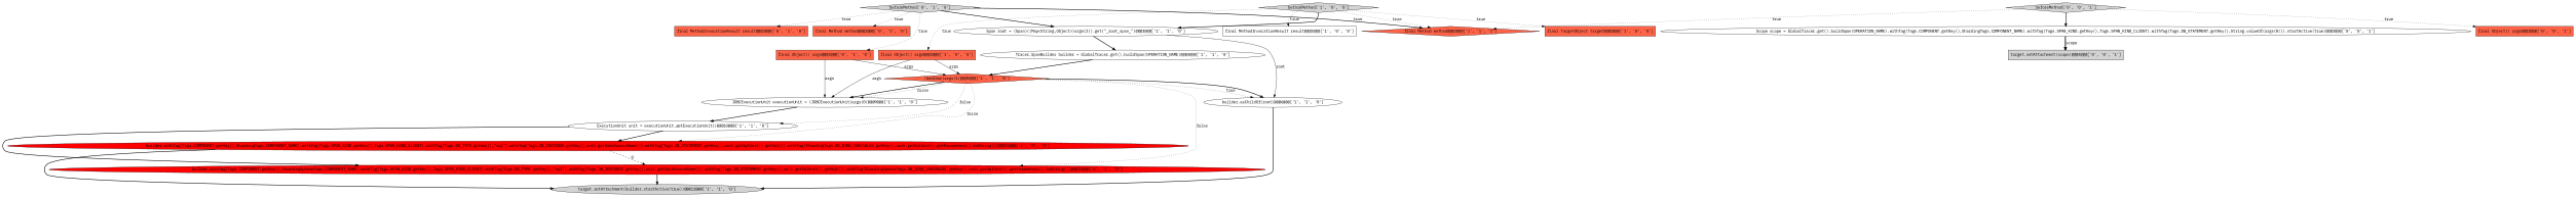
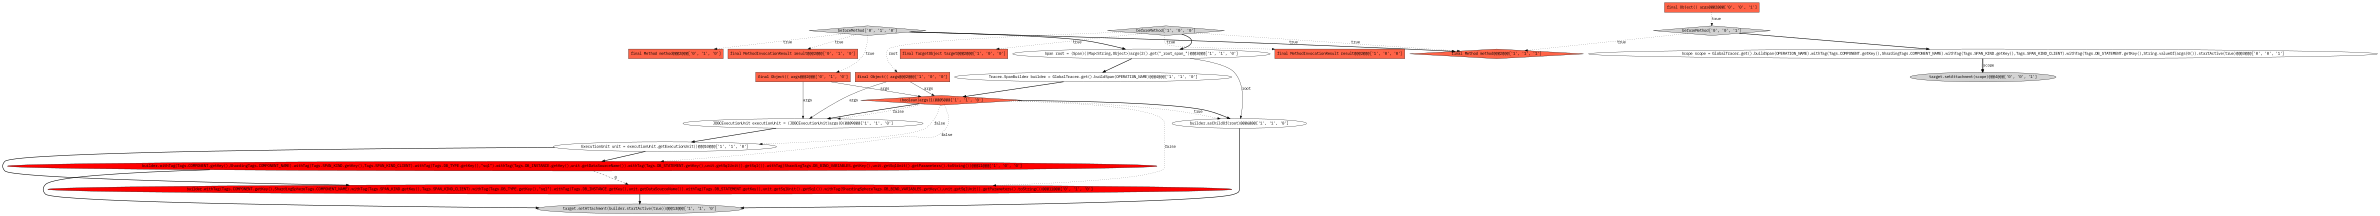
  digraph {
    fontname="IBM Plex Mono"
    node [fillcolor=tomato fontname="IBM Plex Mono" shape=ellipse style=filled]
    edge [fontname="IBM Plex Mono" style=bold]
    n1 [fillcolor=lightgray label="beforeMethod['0', '1', '0']" shape=diamond]
    n2 [fillcolor=white label="Span root = (Span)((Map<String,Object>)args(2().get(\"_root_span_\")@@@3@@@['1', '1', '0']"]
    n3 [label="final MethodInvocationResult result@@@2@@@['0', '1', '0']" shape=box]
    n4 [label="final Method method@@@2@@@['1', '1', '1']" shape=diamond]
    n5 [label="final Method method@@@2@@@['0', '1', '0']" shape=box]
    n6 [label="final Object(( args@@@2@@@['0', '1', '0']" shape=box]
    n7 [fillcolor=white label="builder.asChildOf(root)@@@6@@@['1', '1', '0']"]
    n8 [fillcolor=white label="Tracer.SpanBuilder builder = GlobalTracer.get().buildSpan(OPERATION_NAME)@@@4@@@['1', '1', '0']"]
    n9 [label="(boolean)args(1(@@@5@@@['1', '1', '0']" shape=diamond]
    n10 [fillcolor=white label="JDBCExecutionUnit executionUnit = (JDBCExecutionUnit)args(0(@@@9@@@['1', '1', '0']"]
    n11 [fillcolor=lightgray label="target.setAttachment(builder.startActive(true))@@@13@@@['1', '1', '0']"]
    n12 [label="final TargetObject target@@@2@@@['1', '0', '0']" shape=box]
    n13 [fillcolor=white label="Scope scope = GlobalTracer.get().buildSpan(OPERATION_NAME).withTag(Tags.COMPONENT.getKey(),ShardingTags.COMPONENT_NAME).withTag(Tags.SPAN_KIND.getKey(),Tags.SPAN_KIND_CLIENT).withTag(Tags.DB_STATEMENT.getKey(),String.valueOf(args(0()).startActive(true)@@@3@@@['0', '0', '1']"]
-   n14 [fillcolor=lightgray label="target.setAttachment(scope)@@@4@@@['0', '0', '1']" shape=box]
-   n15 [fillcolor=white label="final MethodInvocationResult result@@@2@@@['1', '0', '0']" shape=box]
+   n14 [fillcolor=lightgray label="target.setAttachment(scope)@@@4@@@['0', '0', '1']"]
+   n15 [label="final MethodInvocationResult result@@@2@@@['1', '0', '0']" shape=box]
    n16 [fillcolor=red label="builder.withTag(Tags.COMPONENT.getKey(),ShardingTags.COMPONENT_NAME).withTag(Tags.SPAN_KIND.getKey(),Tags.SPAN_KIND_CLIENT).withTag(Tags.DB_TYPE.getKey(),\"sql\").withTag(Tags.DB_INSTANCE.getKey(),unit.getDataSourceName()).withTag(Tags.DB_STATEMENT.getKey(),unit.getSqlUnit().getSql()).withTag(ShardingTags.DB_BIND_VARIABLES.getKey(),unit.getSqlUnit().getParameters().toString())@@@11@@@['1', '0', '0']"]
    n17 [fillcolor=red label="builder.withTag(Tags.COMPONENT.getKey(),ShardingSphereTags.COMPONENT_NAME).withTag(Tags.SPAN_KIND.getKey(),Tags.SPAN_KIND_CLIENT).withTag(Tags.DB_TYPE.getKey(),\"sql\").withTag(Tags.DB_INSTANCE.getKey(),unit.getDataSourceName()).withTag(Tags.DB_STATEMENT.getKey(),unit.getSqlUnit().getSql()).withTag(ShardingSphereTags.DB_BIND_VARIABLES.getKey(),unit.getSqlUnit().getParameters().toString())@@@11@@@['0', '1', '0']"]
    n18 [fillcolor=white label="ExecutionUnit unit = executionUnit.getExecutionUnit()@@@10@@@['1', '1', '0']"]
    n19 [label="final Object(( args@@@2@@@['1', '0', '0']" shape=box]
    n20 [fillcolor=lightgray label="beforeMethod['0', '0', '1']" shape=diamond]
    n21 [label="final Object(( args@@@2@@@['0', '0', '1']" shape=box]
    n22 [fillcolor=lightgray label="beforeMethod['1', '0', '0']" shape=diamond]
    n1 -> n2
    n1 -> n3 [label=true style=dotted]
    n1 -> n4 [label=true]
    n1 -> n5 [label=true style=dotted]
    n1 -> n6 [label=true style=dotted]
    n2 -> n7 [label=root style=solid]
    n2 -> n8
    n6 -> n9 [label=args style=solid]
    n6 -> n10 [label=args style=solid]
    n7 -> n11
    n8 -> n9
    n9 -> n7 [label=true style=dotted]
    n9 -> n7
    n9 -> n10
    n9 -> n10 [label=false style=dotted]
    n9 -> n16 [label=false style=dotted]
    n9 -> n17 [label=false style=dotted]
    n9 -> n18 [label=false style=dotted]
    n10 -> n18
    n13 -> n14
    n13 -> n14 [label=scope style=solid]
    n16 -> n11
    n16 -> n17 [label=0 style=dashed]
    n17 -> n11
    n18 -> n16
    n18 -> n17
    n19 -> n9 [label=args style=solid]
    n19 -> n10 [label=args style=solid]
    n20 -> n4 [label=true style=dotted]
    n20 -> n13
-   n20 -> n21 [label=true style=dotted]
+   n21 -> n20 [label=true style=dotted]
    n22 -> n2
    n22 -> n4 [label=true style=dotted]
    n22 -> n12 [label=true style=dotted]
    n22 -> n15 [label=true style=dotted]
-   n22 -> n19 [label=true style=dotted]
+   n22 -> n19 [label=root style=dotted]
  }
